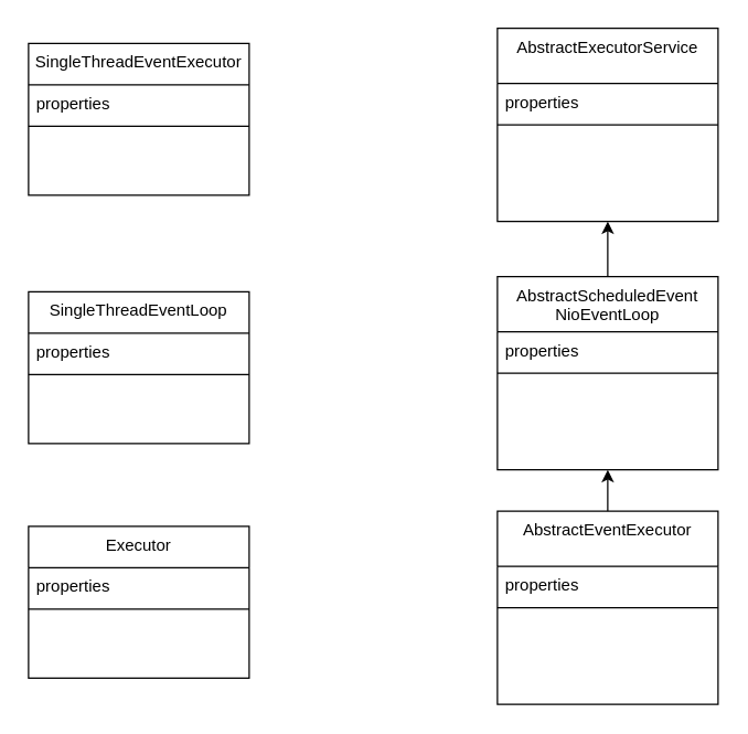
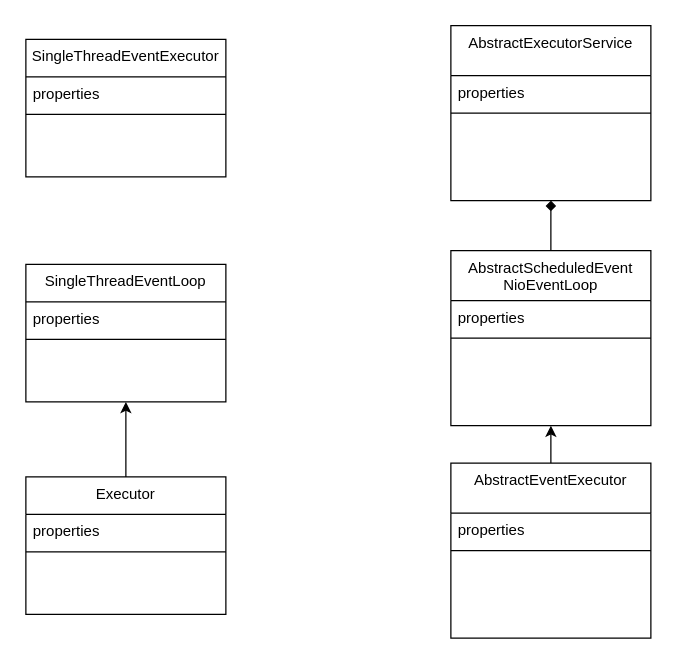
  <mxCell id="0" />
  <mxCell id="1" parent="0" />
+ <mxCell id="2" style="edgeStyle=orthogonalEdgeStyle;rounded=0;orthogonalLoop=1;jettySize=auto;html=1;entryX=0.5;entryY=1;entryDx=0;entryDy=0;" edge="1" parent="1" source="3" target="6"><mxGeometry relative="1" as="geometry" /></mxCell>
  <mxCell id="3" value="Executor" style="swimlane;fontStyle=0;align=center;verticalAlign=top;childLayout=stackLayout;horizontal=1;startSize=30;horizontalStack=0;resizeParent=1;resizeLast=0;collapsible=1;marginBottom=0;rounded=0;shadow=0;strokeWidth=1;" parent="1" vertex="1"><mxGeometry x="20" y="381" width="160" height="110" as="geometry"><mxRectangle x="130" y="380" width="160" height="26" as="alternateBounds" /></mxGeometry></mxCell>
  <mxCell id="4" value="properties" style="text;align=left;verticalAlign=top;spacingLeft=4;spacingRight=4;overflow=hidden;rotatable=0;points=[[0,0.5],[1,0.5]];portConstraint=eastwest;rounded=0;shadow=0;html=0;" parent="3" vertex="1"><mxGeometry y="30" width="160" height="26" as="geometry" /></mxCell>
  <mxCell id="5" value="" style="line;html=1;strokeWidth=1;align=left;verticalAlign=middle;spacingTop=-1;spacingLeft=3;spacingRight=3;rotatable=0;labelPosition=right;points=[];portConstraint=eastwest;" parent="3" vertex="1"><mxGeometry y="56" width="160" height="8" as="geometry" /></mxCell>
  <mxCell id="6" value="SingleThreadEventLoop" style="swimlane;fontStyle=0;align=center;verticalAlign=top;childLayout=stackLayout;horizontal=1;startSize=30;horizontalStack=0;resizeParent=1;resizeLast=0;collapsible=1;marginBottom=0;rounded=0;shadow=0;strokeWidth=1;" vertex="1" parent="1"><mxGeometry x="20" y="211" width="160" height="110" as="geometry"><mxRectangle x="130" y="380" width="160" height="26" as="alternateBounds" /></mxGeometry></mxCell>
  <mxCell id="7" value="properties" style="text;align=left;verticalAlign=top;spacingLeft=4;spacingRight=4;overflow=hidden;rotatable=0;points=[[0,0.5],[1,0.5]];portConstraint=eastwest;rounded=0;shadow=0;html=0;" vertex="1" parent="6"><mxGeometry y="30" width="160" height="26" as="geometry" /></mxCell>
  <mxCell id="8" value="" style="line;html=1;strokeWidth=1;align=left;verticalAlign=middle;spacingTop=-1;spacingLeft=3;spacingRight=3;rotatable=0;labelPosition=right;points=[];portConstraint=eastwest;" vertex="1" parent="6"><mxGeometry y="56" width="160" height="8" as="geometry" /></mxCell>
  <mxCell id="9" value="SingleThreadEventExecutor" style="swimlane;fontStyle=0;align=center;verticalAlign=top;childLayout=stackLayout;horizontal=1;startSize=30;horizontalStack=0;resizeParent=1;resizeLast=0;collapsible=1;marginBottom=0;rounded=0;shadow=0;strokeWidth=1;" vertex="1" parent="1"><mxGeometry x="20" y="31" width="160" height="110" as="geometry"><mxRectangle x="130" y="380" width="160" height="26" as="alternateBounds" /></mxGeometry></mxCell>
  <mxCell id="10" value="properties" style="text;align=left;verticalAlign=top;spacingLeft=4;spacingRight=4;overflow=hidden;rotatable=0;points=[[0,0.5],[1,0.5]];portConstraint=eastwest;rounded=0;shadow=0;html=0;" vertex="1" parent="9"><mxGeometry y="30" width="160" height="26" as="geometry" /></mxCell>
  <mxCell id="11" value="" style="line;html=1;strokeWidth=1;align=left;verticalAlign=middle;spacingTop=-1;spacingLeft=3;spacingRight=3;rotatable=0;labelPosition=right;points=[];portConstraint=eastwest;" vertex="1" parent="9"><mxGeometry y="56" width="160" height="8" as="geometry" /></mxCell>
- <mxCell id="12" style="edgeStyle=orthogonalEdgeStyle;rounded=0;orthogonalLoop=1;jettySize=auto;html=1;entryX=0.5;entryY=1;entryDx=0;entryDy=0;" edge="1" parent="1" source="13" target="20"><mxGeometry relative="1" as="geometry" /></mxCell>
+ <mxCell id="12" style="edgeStyle=orthogonalEdgeStyle;rounded=0;orthogonalLoop=1;jettySize=auto;html=1;entryX=0.5;entryY=1;entryDx=0;entryDy=0;endArrow=diamond;" edge="1" parent="1" source="13" target="20"><mxGeometry relative="1" as="geometry" /></mxCell>
  <mxCell id="13" value="AbstractScheduledEvent&#10;NioEventLoop" style="swimlane;fontStyle=0;align=center;verticalAlign=top;childLayout=stackLayout;horizontal=1;startSize=40;horizontalStack=0;resizeParent=1;resizeLast=0;collapsible=1;marginBottom=0;rounded=0;shadow=0;strokeWidth=1;" vertex="1" parent="1"><mxGeometry x="360" y="200" width="160" height="140" as="geometry"><mxRectangle x="520" y="200" width="160" height="26" as="alternateBounds" /></mxGeometry></mxCell>
  <mxCell id="14" value="properties" style="text;align=left;verticalAlign=top;spacingLeft=4;spacingRight=4;overflow=hidden;rotatable=0;points=[[0,0.5],[1,0.5]];portConstraint=eastwest;rounded=0;shadow=0;html=0;" vertex="1" parent="13"><mxGeometry y="40" width="160" height="26" as="geometry" /></mxCell>
  <mxCell id="15" value="" style="line;html=1;strokeWidth=1;align=left;verticalAlign=middle;spacingTop=-1;spacingLeft=3;spacingRight=3;rotatable=0;labelPosition=right;points=[];portConstraint=eastwest;" vertex="1" parent="13"><mxGeometry y="66" width="160" height="8" as="geometry" /></mxCell>
  <mxCell id="16" style="edgeStyle=orthogonalEdgeStyle;rounded=0;orthogonalLoop=1;jettySize=auto;html=1;" edge="1" parent="1" source="17"><mxGeometry relative="1" as="geometry"><mxPoint x="440" y="340" as="targetPoint" /></mxGeometry></mxCell>
  <mxCell id="17" value="AbstractEventExecutor" style="swimlane;fontStyle=0;align=center;verticalAlign=top;childLayout=stackLayout;horizontal=1;startSize=40;horizontalStack=0;resizeParent=1;resizeLast=0;collapsible=1;marginBottom=0;rounded=0;shadow=0;strokeWidth=1;" vertex="1" parent="1"><mxGeometry x="360" y="370" width="160" height="140" as="geometry"><mxRectangle x="520" y="200" width="160" height="26" as="alternateBounds" /></mxGeometry></mxCell>
  <mxCell id="18" value="properties" style="text;align=left;verticalAlign=top;spacingLeft=4;spacingRight=4;overflow=hidden;rotatable=0;points=[[0,0.5],[1,0.5]];portConstraint=eastwest;rounded=0;shadow=0;html=0;" vertex="1" parent="17"><mxGeometry y="40" width="160" height="26" as="geometry" /></mxCell>
  <mxCell id="19" value="" style="line;html=1;strokeWidth=1;align=left;verticalAlign=middle;spacingTop=-1;spacingLeft=3;spacingRight=3;rotatable=0;labelPosition=right;points=[];portConstraint=eastwest;" vertex="1" parent="17"><mxGeometry y="66" width="160" height="8" as="geometry" /></mxCell>
  <mxCell id="20" value="AbstractExecutorService" style="swimlane;fontStyle=0;align=center;verticalAlign=top;childLayout=stackLayout;horizontal=1;startSize=40;horizontalStack=0;resizeParent=1;resizeLast=0;collapsible=1;marginBottom=0;rounded=0;shadow=0;strokeWidth=1;" vertex="1" parent="1"><mxGeometry x="360" y="20" width="160" height="140" as="geometry"><mxRectangle x="520" y="200" width="160" height="26" as="alternateBounds" /></mxGeometry></mxCell>
  <mxCell id="21" value="properties" style="text;align=left;verticalAlign=top;spacingLeft=4;spacingRight=4;overflow=hidden;rotatable=0;points=[[0,0.5],[1,0.5]];portConstraint=eastwest;rounded=0;shadow=0;html=0;" vertex="1" parent="20"><mxGeometry y="40" width="160" height="26" as="geometry" /></mxCell>
  <mxCell id="22" value="" style="line;html=1;strokeWidth=1;align=left;verticalAlign=middle;spacingTop=-1;spacingLeft=3;spacingRight=3;rotatable=0;labelPosition=right;points=[];portConstraint=eastwest;" vertex="1" parent="20"><mxGeometry y="66" width="160" height="8" as="geometry" /></mxCell>
